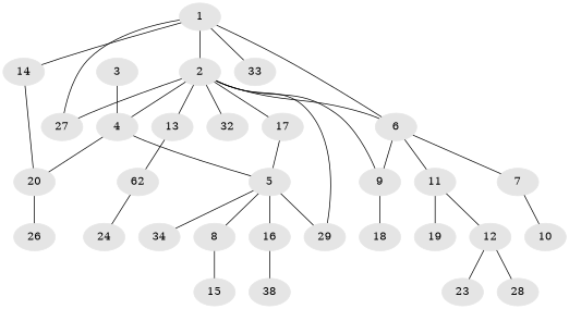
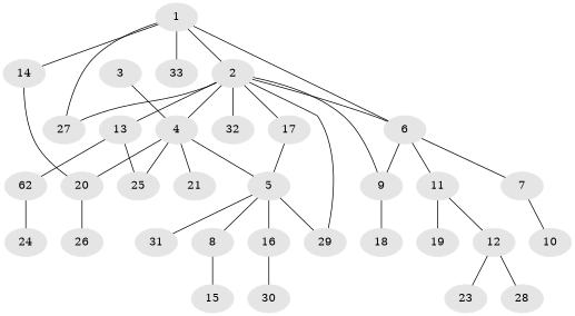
  graph {
    node [color=gray90 style=filled]
    edge [weight=1.0]
    1
    2
    6
    14
    27
    33
    4
    9
    13
    17
    29
    32
    7
    11
    20
    5
+   21
+   25
    8
    16
-   31 [label=34]
+   31
    18
    n23 [label=62]
    3
    26
    15
-   30 [label=38]
+   30
    10
    12
    19
    23
    28
    24
    1 -- 2
    1 -- 6
    1 -- 14
    1 -- 27
    1 -- 33
    2 -- 6
    2 -- 27
    2 -- 4 [weight=3.0]
    2 -- 9
    2 -- 13
    2 -- 17
    2 -- 29
    2 -- 32 [weight=2.0]
    6 -- 9
    6 -- 7
    6 -- 11
    14 -- 20
    4 -- 20
    4 -- 5
+   4 -- 21
+   4 -- 25
    9 -- 18
+   13 -- 25
    13 -- n23
    17 -- 5 [weight=2.0]
    7 -- 10
    11 -- 12
    11 -- 19
    20 -- 26
    5 -- 29
    5 -- 8
    5 -- 16
    5 -- 31
    8 -- 15
    16 -- 30
    n23 -- 24
    3 -- 4
    12 -- 23
    12 -- 28
  }
